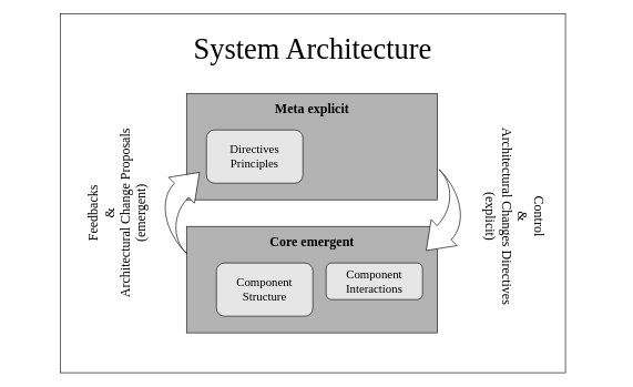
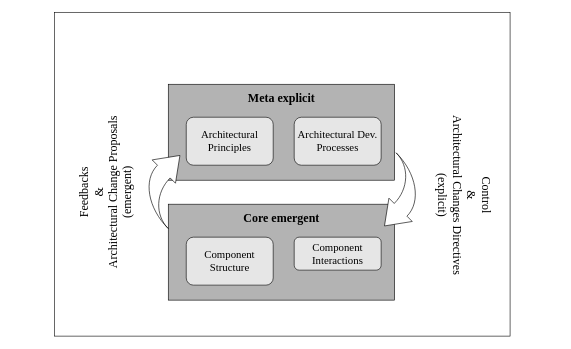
  <mxCell id="0" />
  <mxCell id="1" parent="0" />
  <mxCell id="2" value="" style="rounded=0;whiteSpace=wrap;html=1;fillColor=#FFFFFF;" vertex="1" parent="1"><mxGeometry x="90" y="20" width="760" height="540" as="geometry" /></mxCell>
- <mxCell id="3" value="System Architecture" style="text;html=1;align=center;verticalAlign=middle;whiteSpace=wrap;rounded=0;fontSize=44;fontFamily=Architects Daughter;fontColor=#000000;" vertex="1" parent="1"><mxGeometry x="90" y="20" width="760" height="110" as="geometry" /></mxCell>
  <mxCell id="4" value="" style="rounded=0;whiteSpace=wrap;html=1;fontColor=#B3B3B3;fillColor=#B3B3B3;" vertex="1" parent="1"><mxGeometry x="280" y="340" width="377.5" height="160" as="geometry" /></mxCell>
- <mxCell id="5" value="Component Structure" style="text;html=1;strokeColor=default;fillColor=#E6E6E6;align=center;verticalAlign=middle;whiteSpace=wrap;rounded=1;fontSize=18;fontFamily=Architects Daughter;fontSource=https%3A%2F%2Ffonts.googleapis.com%2Fcss%3Ffamily%3DArchitects%2BDaughter;" vertex="1" parent="1"><mxGeometry x="325" y="395" width="145" height="80" as="geometry" /></mxCell>
+ <mxCell id="5" value="Component Structure" style="text;html=1;strokeColor=default;fillColor=#E6E6E6;align=center;verticalAlign=middle;whiteSpace=wrap;rounded=1;fontSize=18;fontFamily=Architects Daughter;fontSource=https%3A%2F%2Ffonts.googleapis.com%2Fcss%3Ffamily%3DArchitects%2BDaughter;" vertex="1" parent="1"><mxGeometry x="310" y="395" width="145" height="80" as="geometry" /></mxCell>
  <mxCell id="6" value="Component Interactions" style="text;html=1;strokeColor=default;fillColor=#E6E6E6;align=center;verticalAlign=middle;whiteSpace=wrap;rounded=1;fontSize=18;fontFamily=Architects Daughter;" vertex="1" parent="1"><mxGeometry x="490" y="395" width="145" height="55" as="geometry" /></mxCell>
  <mxCell id="7" value="&lt;b&gt;Core emergent&lt;/b&gt;" style="text;html=1;strokeColor=none;fillColor=none;align=center;verticalAlign=middle;whiteSpace=wrap;rounded=0;fontSize=20;fontFamily=Architects Daughter;" vertex="1" parent="1"><mxGeometry x="280" y="342" width="377.5" height="40" as="geometry" /></mxCell>
  <mxCell id="8" value="" style="rounded=0;whiteSpace=wrap;html=1;fillColor=#B3B3B3;" vertex="1" parent="1"><mxGeometry x="280" y="140" width="377.5" height="160" as="geometry" /></mxCell>
  <mxCell id="9" value="&lt;b&gt;Meta explicit&lt;/b&gt;" style="text;html=1;strokeColor=none;fillColor=none;align=center;verticalAlign=middle;whiteSpace=wrap;rounded=0;fontSize=20;fontFamily=Architects Daughter;" vertex="1" parent="1"><mxGeometry x="280" y="142" width="377.5" height="40" as="geometry" /></mxCell>
- <mxCell id="10" value="Directives Principles" style="text;html=1;strokeColor=default;fillColor=#E6E6E6;align=center;verticalAlign=middle;whiteSpace=wrap;rounded=1;fontSize=18;fontFamily=Architects Daughter;" vertex="1" parent="1"><mxGeometry x="310" y="195" width="145" height="80" as="geometry" /></mxCell>
+ <mxCell id="10" value="Architectural Principles" style="text;html=1;strokeColor=default;fillColor=#E6E6E6;align=center;verticalAlign=middle;whiteSpace=wrap;rounded=1;fontSize=18;fontFamily=Architects Daughter;" vertex="1" parent="1"><mxGeometry x="310" y="195" width="145" height="80" as="geometry" /></mxCell>
+ <mxCell id="11" value="Architectural Dev. Processes" style="text;html=1;strokeColor=default;fillColor=#E6E6E6;align=center;verticalAlign=middle;whiteSpace=wrap;rounded=1;fontSize=18;fontFamily=Architects Daughter;" vertex="1" parent="1"><mxGeometry x="490" y="195" width="145" height="80" as="geometry" /></mxCell>
  <mxCell id="12" value="" style="html=1;shadow=0;dashed=0;align=center;verticalAlign=middle;shape=mxgraph.arrows2.jumpInArrow;dy=15;dx=38;arrowHead=55;rotation=-225;" vertex="1" parent="1"><mxGeometry x="610" y="275" width="100" height="100" as="geometry" /></mxCell>
  <mxCell id="13" value="" style="html=1;shadow=0;dashed=0;align=center;verticalAlign=middle;shape=mxgraph.arrows2.jumpInArrow;dy=15;dx=38;arrowHead=55;rotation=-45;" vertex="1" parent="1"><mxGeometry x="230" y="260" width="100" height="100" as="geometry" /></mxCell>
  <mxCell id="14" value="&lt;span&gt;Feedbacks &lt;br&gt;&amp;amp;&lt;br&gt;Architectural Change Proposals (emergent)&lt;br&gt;&lt;/span&gt;" style="text;html=1;strokeColor=none;fillColor=none;align=center;verticalAlign=middle;whiteSpace=wrap;rounded=0;fontSize=20;fontFamily=Architects Daughter;fontStyle=0;rotation=-90;" vertex="1" parent="1"><mxGeometry x="20" y="280" width="310" height="80" as="geometry" /></mxCell>
  <mxCell id="15" value="&lt;span&gt;Control&lt;br&gt;&amp;amp;&lt;br&gt;Architectural Changes Directives (explicit)&lt;br&gt;&lt;/span&gt;" style="text;html=1;strokeColor=none;fillColor=none;align=center;verticalAlign=middle;whiteSpace=wrap;rounded=0;fontSize=20;fontFamily=Architects Daughter;fontStyle=0;rotation=90;" vertex="1" parent="1"><mxGeometry x="620" y="285" width="310" height="80" as="geometry" /></mxCell>
